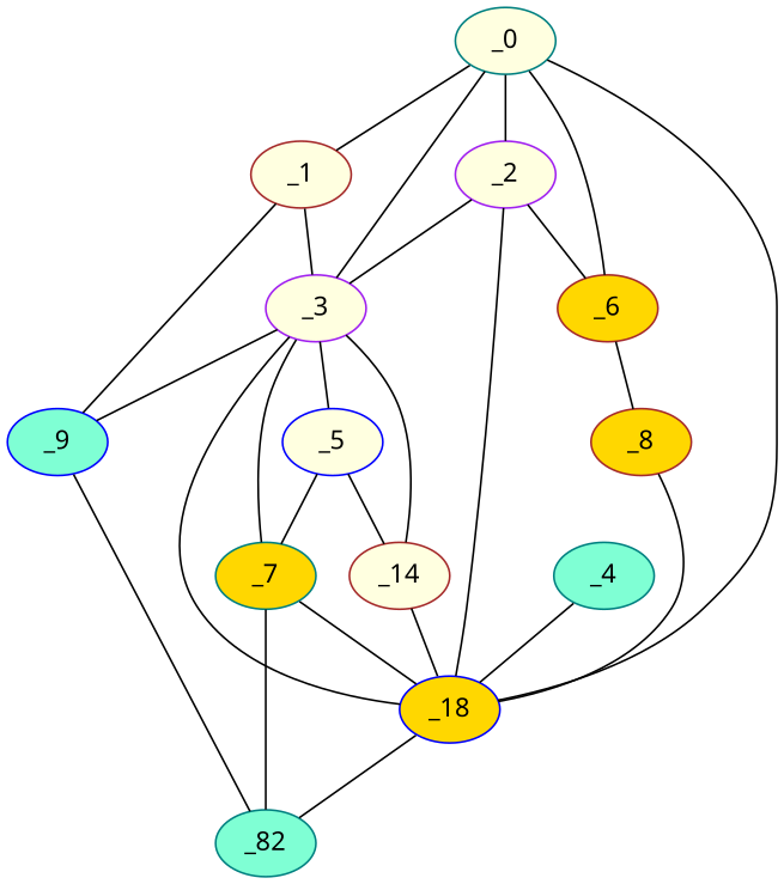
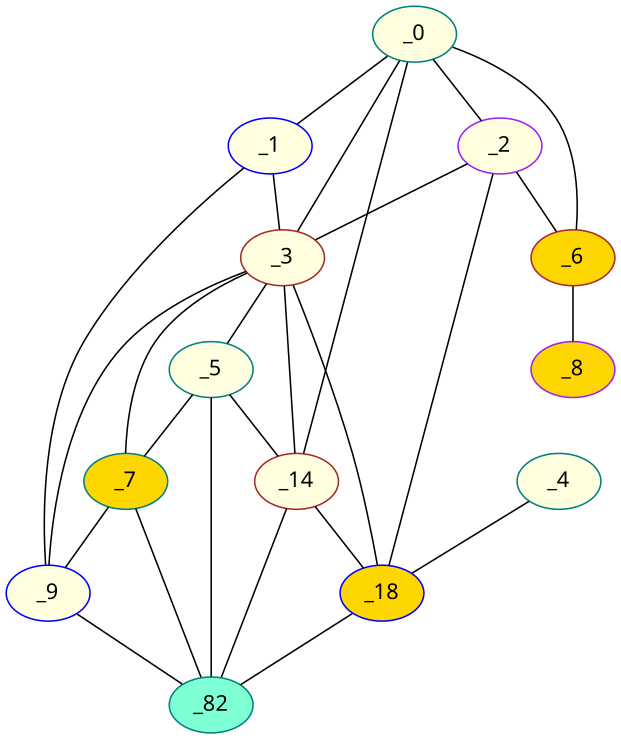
  graph {
    fontname="Noto Sans"
    node [color=teal fillcolor=lightyellow fontname="Noto Sans" style=filled x=88 y=105]
    edge [fontname="Noto Sans" valence=2]
    _0 [x=39 y=37]
-   _1 [color=brown x=44 y=111]
+   _1 [color=blue x=44 y=111]
    _2 [color=purple x=54 y=13]
-   _3 [color=purple x=55]
+   _3 [color=brown x=55]
    n5 [color=blue fillcolor=gold label=_18 y=69]
    _6 [color=brown fillcolor=gold x=78 y=2]
-   _9 [color=blue fillcolor=aquamarine x=84 y=124]
-   _5 [color=blue x=77]
+   _9 [color=blue x=84 y=124]
+   _5 [x=77]
    _7 [fillcolor=gold x=83 y=115]
    n10 [color=brown label=_14 x=87 y=83]
    n11 [fillcolor=aquamarine label=_82 y=104]
-   _4 [fillcolor=aquamarine x=74 y=4]
-   _8 [color=brown fillcolor=gold x=84 y=3]
+   _4 [x=74 y=4]
+   _8 [color=purple fillcolor=gold x=84 y=3]
    _0 -- _1 [valence=1]
    _0 -- _2 [valence=1]
    _0 -- _3
-   _0 -- n5
+   _0 -- n10
    _0 -- _6
    _1 -- _3
    _1 -- _9 [valence=1]
    _2 -- _3
    _2 -- n5
    _2 -- _6 [valence=1]
    _3 -- n5
    _3 -- _9 [valence=1]
    _3 -- _5
    _3 -- _7
    _3 -- n10
    n5 -- n11 [valence=1]
    _6 -- _8 [valence=1]
    _9 -- n11 [valence=1]
    _5 -- _7
    _5 -- n10
-   _7 -- n5
+   _5 -- n11
+   _7 -- _9
    _7 -- n11
    n10 -- n5
+   n10 -- n11
    _4 -- n5
-   _8 -- n5 [valence=1]
  }
